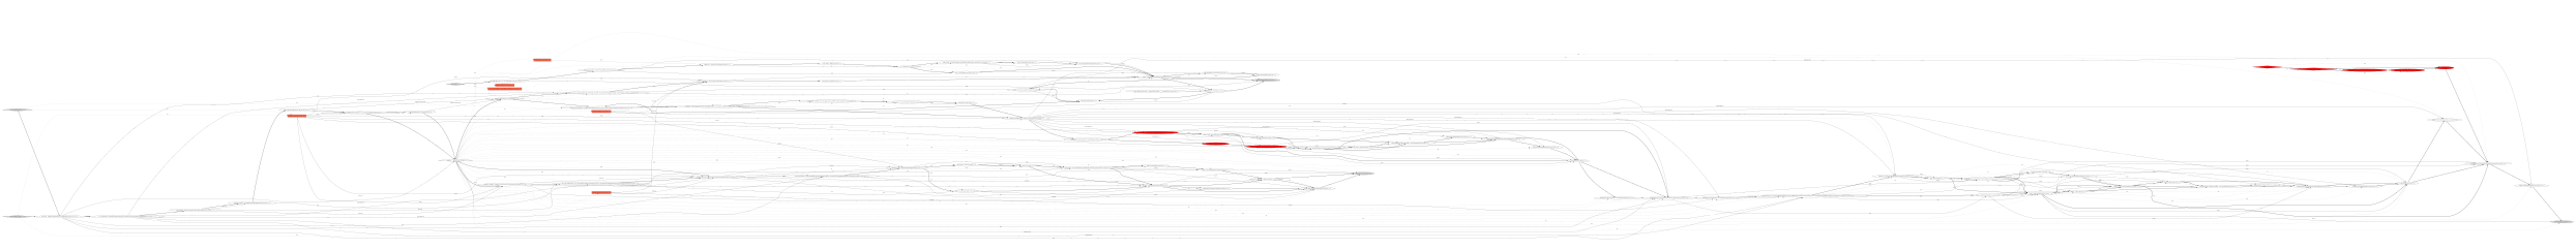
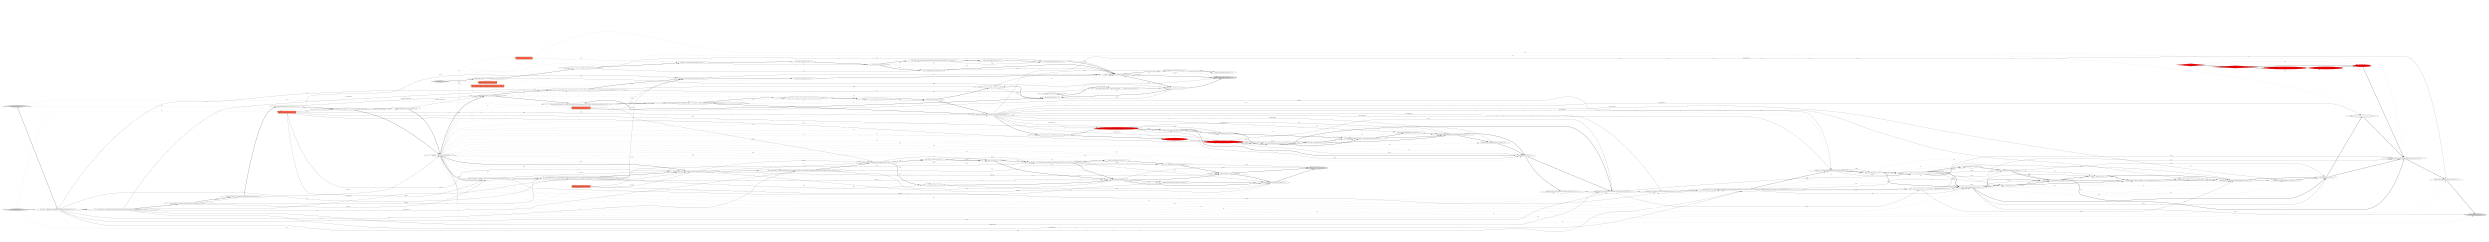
  digraph {
    fontname="Playfair Display"
    rankdir=LR
    node [fillcolor=white fontname="Playfair Display" shape=ellipse style=filled]
    edge [fontname="Playfair Display" style=bold]
    n1 [label="answer = new Answer(cmd,false,errMsg)@@@52@@@['0', '1', '0']"]
    n2 [label="return answer@@@63@@@['1', '1', '0']"]
    n3 [label="answer != null@@@58@@@['0', '1', '0']" shape=diamond]
    n4 [label="answer == null || !answer.getResult()@@@57@@@['1', '1', '0']" shape=diamond]
    n5 [label="objOnImageStore.processEvent(Event.OperationSuccessed)@@@73@@@['1', '1', '0']"]
    n6 [label="imageStore.delete(objOnImageStore)@@@64@@@['1', '0', '0']"]
    n7 [fillcolor=lightgray label="return answer@@@75@@@['0', '1', '0']"]
    n8 [label="objOnImageStore.processEvent(Event.OperationFailed)@@@61@@@['1', '1', '0']"]
    n9 [label="s_logger.debug(\"copy to primary store failed: \" + answer.getDetails())@@@59@@@['1', '1', '0']"]
    n10 [label="imageStore.delete(objOnImageStore)@@@62@@@['0', '1', '0']"]
    n11 [label="objOnImageStore.processEvent(Event.CopyingRequested)@@@44@@@['1', '0', '0']"]
    n12 [label="objOnImageStore.processEvent(Event.OperationSuccessed,answer)@@@45@@@['1', '1', '0']"]
    n13 [label="String errMsg = \"No remote endpoint to send command, check if host or ssvm is down?\"@@@50@@@['1', '1', '0']"]
    n14 [label="answer = ep.sendMessage(cmd)@@@53@@@['1', '0', '0']"]
    n15 [label="objOnImageStore.processEvent(Event.CopyingRequested)@@@46@@@['1', '1', '0']"]
    n16 [label="String errMsg = \"can't find a nfs (or cifs) image store to satisfy the need for a staging store\"@@@28@@@['1', '1', '0']"]
    n17 [label="Answer answer = new Answer(null,false,errMsg)@@@29@@@['1', '1', '0']"]
    n18 [label="return answer@@@30@@@['1', '1', '0']"]
    n19 [label="result.setResult(answer.getDetails())@@@17@@@['1', '1', '1']"]
    n20 [label="answer = new Answer(cmd,false,errMsg)@@@19@@@['1', '1', '0']"]
    n21 [label="s_logger.error(errMsg)@@@18@@@['1', '1', '0']"]
    n22 [fillcolor=lightgray label="callback.complete(result)@@@24@@@['0', '0', '1']"]
    n23 [label="return answer@@@24@@@['1', '1', '0']"]
    n24 [label="EndPoint ep = selector.select(objOnImageStore,destData)@@@48@@@['1', '1', '0']"]
    n25 [label="ep == null@@@49@@@['1', '1', '0']" shape=diamond]
    n26 [label="answer = ep.sendMessage(cmd)@@@55@@@['1', '1', '0']"]
    n27 [label="s_logger.error(errMsg)@@@51@@@['0', '1', '0']"]
    n28 [label="answer != null@@@56@@@['1', '0', '0']" shape=diamond]
    n29 [fillcolor=red label="imageStore.exists(objOnImageStore)@@@67@@@['0', '1', '0']" shape=diamond]
    n30 [fillcolor=red label="objOnImageStore.processEvent(Event.OperationFailed)@@@68@@@['0', '1', '0']"]
    n31 [fillcolor=red label="throw e@@@71@@@['0', '1', '0']"]
    n32 [fillcolor=red label="imageStore.delete(objOnImageStore)@@@69@@@['0', '1', '0']"]
    n33 [label="CopyCommand cmd = new CopyCommand(objOnImageStore.getTO(),addFullCloneFlagOnVMwareDest(destData.getTO()),_copyvolumewait,VirtualMachineManager.ExecuteInSequence.value())@@@47@@@['1', '1', '0']"]
    n34 [label="imageStore.delete(objOnImageStore)@@@60@@@['1', '0', '0']"]
    n35 [label="answer = ep.sendMessage(cmd)@@@14@@@['0', '0', '1']"]
    n36 [label="answer != null && !answer.getResult()@@@16@@@['1', '1', '1']" shape=diamond]
    n37 [label="result.setResult(ex.toString())@@@22@@@['1', '1', '1']"]
    n38 [label="imageStore.delete(objOnImageStore)@@@74@@@['0', '1', '0']"]
    n39 [label="Answer answer = null@@@7@@@['0', '0', '1']"]
    n40 [label="ep == null@@@8@@@['0', '0', '1']" shape=diamond]
    n41 [label="answer = new Answer(cmd,false,errMsg)@@@11@@@['0', '0', '1']"]
    n42 [label="s_logger.error(errMsg)@@@10@@@['0', '0', '1']"]
    n43 [label="String errMsg = \"No remote endpoint to send command, check if host or ssvm is down?\"@@@9@@@['0', '0', '1']"]
    n44 [fillcolor=red label="Answer answer = null@@@34@@@['0', '1', '0']"]
    n45 [fillcolor=red label="answer = copyObject(srcData,objOnImageStore)@@@36@@@['0', '1', '0']"]
    n46 [label="return answer@@@43@@@['1', '1', '0']"]
    n47 [label="answer == null || !answer.getResult()@@@37@@@['1', '1', '0']" shape=diamond]
    n48 [label="answer != null@@@38@@@['0', '1', '0']" shape=diamond]
    n49 [label="ImageStoreEntity imageStore = (ImageStoreEntity)dataStoreMgr.getImageStoreWithFreeCapacity(destScope.getScopeId())@@@26@@@['1', '1', '0']"]
    n50 [label="imageStore == null || !imageStore.getProtocol().equalsIgnoreCase(\"nfs\") && !imageStore.getProtocol().equalsIgnoreCase(\"cifs\")@@@27@@@['1', '1', '0']" shape=diamond]
+   n51 [label="Exception ex@@@20@@@['0', '0', '1']" shape=diamond]
    n52 [label="s_logger.debug(\"Unable to destoy \" + data.getType().toString() + \": \" + data.getId(),ex)@@@21@@@['0', '0', '1']"]
    n53 [label="imageStore.delete(objOnImageStore)@@@40@@@['1', '0', '0']"]
    n54 [label="objOnImageStore.processEvent(Event.OperationFailed)@@@41@@@['1', '1', '0']"]
    n55 [label="imageStore.delete(objOnImageStore)@@@42@@@['0', '1', '0']"]
    n56 [fillcolor=tomato label="DataObject destData@@@2@@@['1', '0', '0']" shape=box]
    n57 [label="EndPoint ep = selector.select(srcData,destData)@@@14@@@['1', '1', '0']"]
    n58 [label="DataObject cacheData = cacheMgr.createCacheObject(srcData,destScope)@@@78@@@['1', '1', '0']"]
    n59 [label="Answer answer = null@@@15@@@['1', '1', '0']"]
    n60 [label="CopyCommand cmd = new CopyCommand(cacheData.getTO(),destData.getTO(),_copyvolumewait,VirtualMachineManager.ExecuteInSequence.value())@@@79@@@['1', '1', '0']"]
    n61 [label="EndPoint ep = selector.select(cacheData,destData)@@@80@@@['1', '1', '0']"]
    n62 [label="cacheData != null@@@90@@@['0', '1', '0']" shape=diamond]
    n63 [label="cacheMgr.deleteCacheObject(cacheData)@@@91@@@['1', '1', '0']"]
    n64 [fillcolor=tomato label="DataStore dataStore@@@2@@@['0', '0', '1']" shape=box]
    n65 [fillcolor=tomato label="DataObject data@@@2@@@['0', '0', '1']" shape=box]
    n66 [label="EndPoint ep = _epSelector.select(data)@@@6@@@['0', '0', '1']"]
    n67 [label="int _copyvolumewait = NumbersUtil.parseInt(value,Integer.parseInt(Config.CopyVolumeWait.getDefaultValue()))@@@4@@@['1', '1', '0']"]
    n68 [label="CopyCommand cmd = new CopyCommand(srcData.getTO(),destData.getTO(),_copyvolumewait,VirtualMachineManager.ExecuteInSequence.value())@@@13@@@['1', '1', '0']"]
    n69 [label="CopyCommand cmd = new CopyCommand(cacheData.getTO(),destData.getTO(),_copyvolumewait,VirtualMachineManager.ExecuteInSequence.value())@@@69@@@['1', '0', '0']"]
    n70 [label="Scope destScope = getZoneScope(destData.getDataStore().getScope())@@@5@@@['1', '1', '0']"]
    n71 [label="answer = ep.sendMessage(cmd)@@@88@@@['1', '1', '0']"]
    n72 [label="answer = new Answer(cmd,false,errMsg)@@@85@@@['0', '1', '0']"]
    n73 [label="answer = ep.sendMessage(cmd)@@@78@@@['1', '0', '0']"]
    n74 [label="String errMsg = \"No remote endpoint to send command, check if host or ssvm is down?\"@@@83@@@['1', '1', '0']"]
    n75 [label="DataObject cacheData = cacheMgr.createCacheObject(srcData,destScope)@@@68@@@['1', '0', '0']"]
    n76 [label="DataStore cacheStore = cacheMgr.getCacheStorage(destScope)@@@6@@@['1', '1', '0']"]
    n77 [label="DataObject objOnImageStore = imageStore.create(srcData)@@@32@@@['1', '1', '0']"]
    n78 [fillcolor=red label="Answer answer = copyObject(srcData,objOnImageStore)@@@34@@@['1', '0', '0']"]
    n79 [label="objOnImageStore.processEvent(Event.CreateOnlyRequested)@@@33@@@['1', '1', '0']"]
    n80 [label="answer != null@@@36@@@['1', '0', '0']" shape=diamond]
    n81 [label="answer == null || !answer.getResult()@@@35@@@['1', '0', '0']" shape=diamond]
    n82 [label="s_logger.debug(\"copy to image store failed: \" + answer.getDetails())@@@39@@@['1', '1', '0']"]
    n83 [label="String value = configDao.getValue(Config.CopyVolumeWait.key())@@@3@@@['1', '1', '0']"]
    n84 [label="CommandResult result = new CommandResult()@@@3@@@['0', '0', '1']"]
    n85 [label="DeleteCommand cmd = new DeleteCommand(data.getTO())@@@5@@@['0', '0', '1']"]
    n86 [fillcolor=lightgray label="copyVolumeBetweenPools['0', '1', '0']" shape=diamond]
    n87 [fillcolor=tomato label="DataObject destData@@@2@@@['0', '1', '0']" shape=box]
    n88 [fillcolor=tomato label="DataObject srcData@@@2@@@['1', '1', '0']" shape=box]
    n89 [label="srcData instanceof VolumeInfo && ((VolumeInfo)srcData).isDirectDownload()@@@8@@@['1', '1', '0']" shape=diamond]
    n90 [label="bypassSecondaryStorage = true@@@9@@@['1', '1', '0']"]
    n91 [label="cacheStore == null@@@11@@@['1', '1', '0']" shape=diamond]
    n92 [label="bypassSecondaryStorage@@@12@@@['1', '1', '0']" shape=diamond]
    n93 [fillcolor=lightgray label="return answer@@@93@@@['0', '1', '0']"]
    n94 [label="Answer answer = null@@@81@@@['1', '1', '0']"]
    n95 [label="ep == null@@@82@@@['1', '1', '0']" shape=diamond]
    n96 [label="cacheMgr.deleteCacheObject(cacheData)@@@81@@@['1', '0', '0']"]
    n97 [label="s_logger.error(errMsg)@@@84@@@['0', '1', '0']"]
    n98 [label="boolean bypassSecondaryStorage = false@@@7@@@['1', '1', '0']"]
    n99 [fillcolor=lightgray label="copyVolumeBetweenPools['1', '0', '0']" shape=diamond]
    n100 [fillcolor=tomato label="AsyncCompletionCallback<CommandResult> callback@@@2@@@['0', '0', '1']" shape=box]
    n101 [fillcolor=red label="Exception e@@@66@@@['0', '1', '0']" shape=diamond]
    n102 [fillcolor=lightgray label="deleteAsync['0', '0', '1']" shape=diamond]
    n1 -> n2 [label=answer style=solid]
    n1 -> n3 [label=answer style=solid]
    n1 -> n4 [label=answer style=solid]
    n1 -> n4
    n2 -> n5
    n2 -> n6
    n3 -> n8
    n3 -> n9
    n3 -> n9 [label=true style=dotted]
    n4 -> n2 [label=true style=dotted]
    n4 -> n3 [label=true style=dotted]
    n4 -> n3
    n4 -> n5
    n4 -> n8 [label=true style=dotted]
    n4 -> n9
    n4 -> n10 [label=true style=dotted]
    n5 -> n38
    n6 -> n5
    n8 -> n2
    n8 -> n10
    n9 -> n8
    n9 -> n34
    n10 -> n2
    n11 -> n12
    n12 -> n13 [label=cmd style=solid]
    n12 -> n14 [label=cmd style=solid]
    n12 -> n15
    n13 -> n1 [label=errMsg style=solid]
    n13 -> n5 [label=answer style=solid]
    n13 -> n8 [label=answer style=solid]
    n13 -> n26 [label=answer style=solid]
    n13 -> n26
    n13 -> n27 [label=errMsg style=solid]
    n13 -> n27
    n13 -> n28 [label=answer style=solid]
    n14 -> n5 [label=answer style=solid]
    n14 -> n8 [label=answer style=solid]
    n14 -> n26
    n14 -> n26 [label=answer style=solid]
    n14 -> n28 [label=answer style=solid]
    n15 -> n33 [label=ep style=solid]
    n15 -> n33
    n16 -> n17 [label=errMsg style=solid]
    n16 -> n17
    n17 -> n18
    n17 -> n18 [label=answer style=solid]
    n18 -> n77
    n19 -> n20 [label=data style=solid]
    n19 -> n21
    n19 -> n21 [label=errMsg style=solid]
    n19 -> n22 [style=dotted]
    n20 -> n23
    n20 -> n23 [label=answer style=solid]
-   n21 -> n20
+   n18 -> n20
    n23 -> n36 [label=0 style=dotted]
    n23 -> n49
    n24 -> n13 [label=errMsg style=solid]
    n24 -> n25
    n24 -> n25 [label=errMsg style=solid]
    n24 -> n25 [label=ep style=solid]
    n25 -> n1 [label=true style=dotted]
    n25 -> n13
    n25 -> n13 [label=true style=dotted]
    n25 -> n26 [label=false style=dotted]
    n25 -> n26
    n25 -> n27 [label=true style=dotted]
    n26 -> n2
    n26 -> n2 [label=answer style=solid]
    n26 -> n3 [label=answer style=solid]
    n26 -> n4
    n26 -> n4 [label=answer style=solid]
    n26 -> n7 [label=answer style=solid]
    n26 -> n8 [label=true style=dotted]
    n26 -> n9 [label=true style=dotted]
    n26 -> n28 [label=true style=dotted]
    n26 -> n28
    n26 -> n34 [label=true style=dotted]
    n27 -> n1
    n28 -> n4 [label=true style=dotted]
    n28 -> n4
    n28 -> n9
    n29 -> n30
    n29 -> n30 [label=true style=dotted]
    n29 -> n31
    n29 -> n32 [label=true style=dotted]
    n30 -> n32
    n31 -> n5
    n32 -> n31
    n33 -> n1 [label=cmd style=solid]
    n33 -> n13 [label=true style=dotted]
    n33 -> n14
    n33 -> n14 [label=false style=dotted]
    n33 -> n24
    n33 -> n24 [label=true style=dotted]
    n33 -> n25 [label=true style=dotted]
    n33 -> n26 [label=cmd style=solid]
    n34 -> n8
    n35 -> n36
    n35 -> n36 [label=answer style=solid]
    n36 -> n19
    n36 -> n19 [label=true style=dotted]
    n36 -> n20 [label=true style=dotted]
    n36 -> n21 [label=true style=dotted]
    n36 -> n22
    n36 -> n37
    n36 -> n37 [label=false style=dotted]
    n37 -> n22
    n37 -> n23
    n37 -> n23 [label=answer style=solid]
    n38 -> n7
    n39 -> n40
    n40 -> n35
    n40 -> n35 [label=false style=dotted]
    n40 -> n41 [label=true style=dotted]
    n40 -> n42 [label=true style=dotted]
    n40 -> n43 [label=true style=dotted]
    n40 -> n43
    n41 -> n36
    n41 -> n36 [label=answer style=solid]
    n42 -> n41
    n43 -> n41 [label=errMsg style=solid]
    n43 -> n42 [label=errMsg style=solid]
    n43 -> n42
    n44 -> n45
    n45 -> n12 [label=answer style=solid]
    n45 -> n46 [label=answer style=solid]
    n45 -> n47 [label=answer style=solid]
    n45 -> n47
    n45 -> n48 [label=answer style=solid]
    n46 -> n11
    n46 -> n12
    n47 -> n12
    n47 -> n46 [label=true style=dotted]
    n47 -> n48
    n47 -> n48 [label=true style=dotted]
    n47 -> n54 [label=true style=dotted]
    n47 -> n55 [label=true style=dotted]
    n47 -> n82
    n48 -> n54
    n48 -> n82 [label=true style=dotted]
    n48 -> n82
    n49 -> n50
    n49 -> n50 [label=imageStore style=solid]
    n50 -> n16
    n50 -> n16 [label=true style=dotted]
    n50 -> n17 [label=true style=dotted]
    n50 -> n18 [label=true style=dotted]
    n50 -> n77
+   n51 -> n37 [label=true style=dotted]
+   n51 -> n52 [label=true style=dotted]
+   n51 -> n52
    n52 -> n37
    n53 -> n54
    n54 -> n46
    n54 -> n55
    n55 -> n46
    n56 -> n15 [label=destData style=solid]
    n56 -> n57 [label=destData style=solid]
    n56 -> n58 [label=destData style=solid]
    n57 -> n36 [label=ep style=solid]
    n57 -> n59
    n58 -> n60
    n58 -> n61 [label=ep style=solid]
    n58 -> n61 [label=cacheData style=solid]
    n58 -> n62 [label=cacheData style=solid]
    n58 -> n63 [label=cacheData style=solid]
    n59 -> n36
    n60 -> n61
    n60 -> n71 [label=cmd style=solid]
    n60 -> n72 [label=cmd style=solid]
    n61 -> n73
    n61 -> n73 [label=false style=dotted]
    n61 -> n74 [label=true style=dotted]
    n61 -> n94 [label=true style=dotted]
    n61 -> n94
    n61 -> n95 [label=ep style=solid]
    n61 -> n95 [label=true style=dotted]
    n62 -> n63
    n62 -> n63 [label=true style=dotted]
    n62 -> n93
    n63 -> n93
    n65 -> n66 [label=data style=dashed]
    n66 -> n39
    n66 -> n40 [label=ep style=solid]
    n67 -> n12 [label=_copyvolumewait style=solid]
    n67 -> n33 [label=_copyvolumewait style=solid]
    n67 -> n60 [label=_copyvolumewait style=solid]
    n67 -> n68 [label=_copyvolumewait style=solid]
    n67 -> n69 [label=_copyvolumewait style=solid]
    n67 -> n70
    n68 -> n20 [label=cmd style=solid]
    n68 -> n37 [label=cmd style=solid]
    n68 -> n57
    n69 -> n58
    n69 -> n73 [label=cmd style=solid]
    n69 -> n74 [label=cmd style=solid]
    n70 -> n58 [label=destScope style=solid]
    n70 -> n75 [label=destScope style=solid]
    n70 -> n76
    n70 -> n76 [label=destScope style=solid]
    n71 -> n62
    n71 -> n63
    n71 -> n93 [label=answer style=solid]
    n71 -> n96
    n71 -> n96 [label=true style=dotted]
    n72 -> n62
    n72 -> n93 [label=answer style=solid]
    n73 -> n63 [label=answer style=solid]
    n73 -> n71
    n74 -> n63 [label=answer style=solid]
    n74 -> n71
    n74 -> n72 [label=errMsg style=solid]
    n74 -> n97 [label=errMsg style=solid]
    n74 -> n97
    n75 -> n58 [label=cacheData style=solid]
    n75 -> n69
    n75 -> n71 [label=cacheData style=solid]
    n75 -> n96 [label=cacheData style=solid]
    n76 -> n91 [label=cacheStore style=solid]
    n76 -> n98
    n77 -> n6 [label=objOnImageStore style=solid]
    n77 -> n10 [label=objOnImageStore style=solid]
    n77 -> n15 [label=objOnImageStore style=solid]
    n77 -> n24 [label=objOnImageStore style=solid]
    n77 -> n34 [label=objOnImageStore style=solid]
    n77 -> n38 [label=objOnImageStore style=solid]
    n77 -> n45 [label=objOnImageStore style=solid]
    n77 -> n53 [label=objOnImageStore style=solid]
    n77 -> n55 [label=objOnImageStore style=solid]
    n77 -> n78 [label=objOnImageStore style=solid]
    n77 -> n79
    n78 -> n44 [label=0 style=dashed]
    n78 -> n46 [label=answer style=solid]
    n78 -> n54 [label=answer style=solid]
    n78 -> n80 [label=answer style=solid]
    n78 -> n81 [label=answer style=solid]
    n78 -> n81
    n79 -> n44
    n79 -> n78
    n80 -> n47
    n80 -> n47 [label=true style=dotted]
    n80 -> n82
    n81 -> n46
    n81 -> n54 [label=true style=dotted]
    n81 -> n80
    n81 -> n80 [label=true style=dotted]
    n81 -> n82 [label=true style=dotted]
    n82 -> n53
    n82 -> n54
    n83 -> n12 [label=value style=solid]
    n83 -> n33 [label=value style=solid]
    n83 -> n60 [label=value style=solid]
    n83 -> n67 [label=value style=solid]
    n83 -> n67
    n83 -> n68 [label=value style=solid]
    n83 -> n69 [label=value style=solid]
    n84 -> n22 [label=result style=solid]
    n84 -> n85
    n85 -> n35 [label=cmd style=solid]
    n85 -> n41 [label=cmd style=solid]
    n85 -> n66
    n86 -> n83
    n86 -> n87 [label=true style=dotted]
    n86 -> n88 [label=true style=dotted]
    n87 -> n24 [label=destData style=solid]
    n87 -> n57 [label=destData style=solid]
    n87 -> n61 [label=destData style=solid]
    n88 -> n45 [label=srcData style=solid]
    n88 -> n57 [label=srcData style=solid]
    n88 -> n58 [label=srcData style=solid]
    n88 -> n75 [label=srcData style=solid]
    n88 -> n77 [label=srcData style=solid]
    n88 -> n78 [label=srcData style=solid]
    n88 -> n89 [label=srcData style=solid]
    n89 -> n90
    n89 -> n90 [label=true style=dotted]
    n89 -> n91
    n90 -> n91
    n90 -> n92 [label=bypassSecondaryStorage style=solid]
    n91 -> n2 [label=true style=dotted]
    n91 -> n5 [label=true style=dotted]
    n91 -> n6 [label=true style=dotted]
    n91 -> n7 [label=true style=dotted]
    n91 -> n11 [label=true style=dotted]
    n91 -> n12 [label=true style=dotted]
    n91 -> n15 [label=true style=dotted]
    n91 -> n24 [label=true style=dotted]
    n91 -> n26 [label=true style=dotted]
    n91 -> n33 [label=true style=dotted]
    n91 -> n38 [label=true style=dotted]
    n91 -> n44 [label=true style=dotted]
    n91 -> n45 [label=true style=dotted]
    n91 -> n46 [label=true style=dotted]
    n91 -> n47 [label=true style=dotted]
    n91 -> n49 [label=true style=dotted]
    n91 -> n50 [label=true style=dotted]
    n91 -> n58
    n91 -> n58 [label=false style=dotted]
    n91 -> n60 [label=false style=dotted]
    n91 -> n61 [label=false style=dotted]
    n91 -> n62 [label=false style=dotted]
    n91 -> n63 [label=false style=dotted]
    n91 -> n69 [label=false style=dotted]
    n91 -> n71 [label=false style=dotted]
    n91 -> n75 [label=false style=dotted]
    n91 -> n75
    n91 -> n77 [label=true style=dotted]
    n91 -> n78 [label=true style=dotted]
    n91 -> n79 [label=true style=dotted]
    n91 -> n81 [label=true style=dotted]
    n91 -> n92
    n91 -> n92 [label=true style=dotted]
    n91 -> n93 [label=false style=dotted]
    n91 -> n94 [label=false style=dotted]
    n91 -> n95 [label=false style=dotted]
    n92 -> n23 [label=true style=dotted]
    n92 -> n36 [label=true style=dotted]
    n92 -> n49
    n92 -> n57 [label=true style=dotted]
    n92 -> n59 [label=true style=dotted]
    n92 -> n68 [label=true style=dotted]
    n92 -> n68
    n94 -> n74 [label=errMsg style=solid]
    n94 -> n95
    n94 -> n95 [label=errMsg style=solid]
    n95 -> n71 [label=false style=dotted]
    n95 -> n71
    n95 -> n72 [label=true style=dotted]
    n95 -> n74 [label=true style=dotted]
    n95 -> n74
    n95 -> n97 [label=true style=dotted]
    n96 -> n63
    n97 -> n72
    n98 -> n89
    n98 -> n92 [label=bypassSecondaryStorage style=solid]
    n99 -> n56 [label=true style=dotted]
    n99 -> n83
    n99 -> n88 [label=true style=dotted]
    n101 -> n29
    n101 -> n29 [label=true style=dotted]
    n101 -> n31 [label=true style=dotted]
    n102 -> n64 [label=true style=dotted]
    n102 -> n65 [label=true style=dotted]
    n102 -> n84
    n102 -> n100 [label=true style=dotted]
  }
